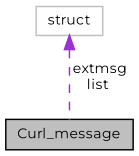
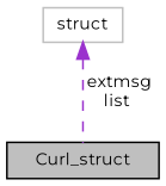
  digraph {
    fontname=Montserrat
    node [fontname=Montserrat fontsize=10 shape=record style=filled]
-   n1 [color=black fillcolor=grey75 fontcolor=black height=0.2 label=Curl_message width=0.4]
+   n1 [color=black fillcolor=grey75 fontcolor=black height=0.2 label=Curl_struct width=0.4]
    n2 [color=grey75 fillcolor=white height=0.2 label=struct width=0.4]
    n2 -> n1 [color=darkorchid3 dir=back fontname=Montserrat fontsize=10 label=" extmsg\nlist" labelfontname=Helvetica labelfontsize=10 style=dashed]
  }
